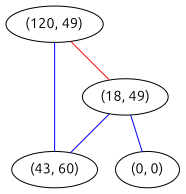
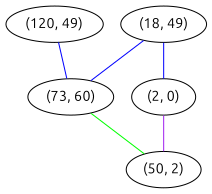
  graph {
    fontname=Ubuntu
    node [fontname=Ubuntu]
    edge [color=blue fontname=Ubuntu weight=3]
    n1 [label="(120, 49)"]
    "(18, 49)"
-   "(73, 60)" [label="(43, 60)"]
-   "(0, 0)"
-   n1 -- "(18, 49)" [color=red weight=1]
+   "(73, 60)"
+   "(0, 0)" [label="(2, 0)"]
+   "(50, 2)"
    n1 -- "(73, 60)"
    "(18, 49)" -- "(73, 60)"
    "(18, 49)" -- "(0, 0)"
+   "(73, 60)" -- "(50, 2)" [color=green weight=2]
+   "(0, 0)" -- "(50, 2)" [color=purple weight=4]
  }
